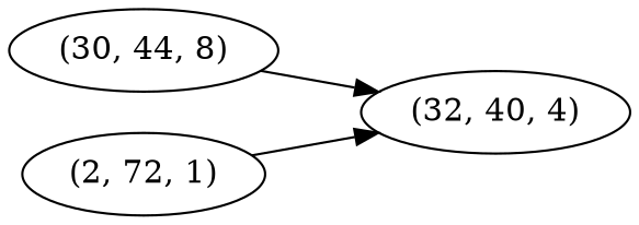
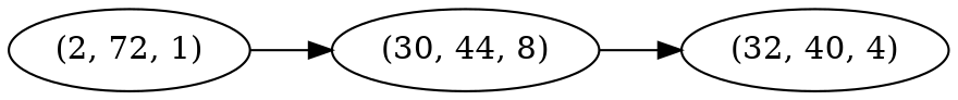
  digraph {
    rankdir=LR
    n1 [label="(30, 44, 8)"]
    "(2, 72, 1)"
    "(32, 40, 4)"
    n1 -> "(32, 40, 4)"
-   "(2, 72, 1)" -> "(32, 40, 4)"
+   "(2, 72, 1)" -> n1
  }
